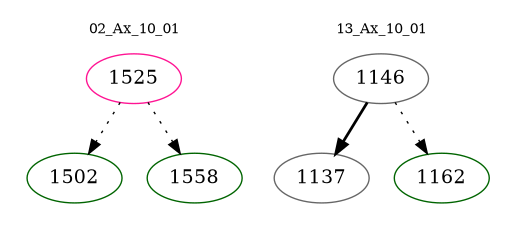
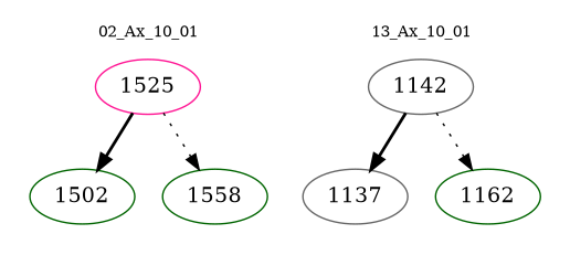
  digraph {
    node [color=darkgreen]
    edge [color=black style=bold]
    n1 [color=deeppink label=1525]
    n2 [label=1502]
    n3 [label=1558]
-   n4 [color=gray40 label=1146]
+   n4 [color=gray40 label=1142]
    n5 [color=gray40 label=1137]
    n6 [label=1162]
    subgraph cluster_1 {
      color=white
      fontsize=10
      label="02_Ax_10_01"
      n1
      n2
      n3
    }
    subgraph cluster_2 {
      color=white
      fontsize=10
      label="13_Ax_10_01"
      n4
      n5
      n6
    }
-   n1 -> n2 [style=dotted]
+   n1 -> n2
    n1 -> n3 [style=dotted]
    n4 -> n5
    n4 -> n6 [style=dotted]
  }
